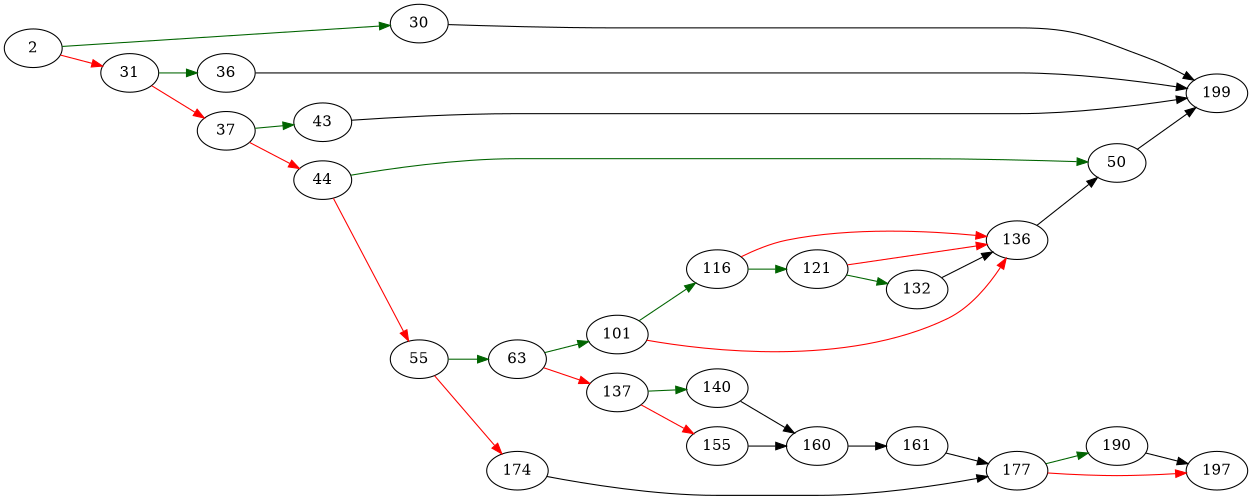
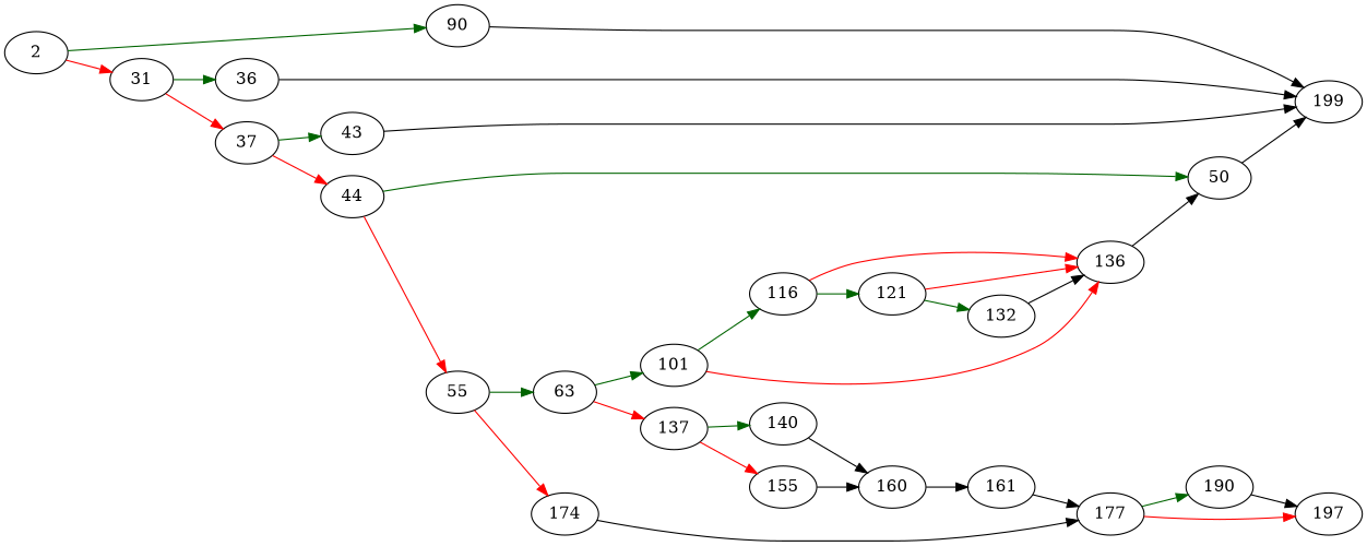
  strict digraph {
    rankdir=LR
    2 [entry=true]
-   30
+   30 [label=90]
    31
    199
    36
    37
    43
    44
    50
    55
    63
    174
    101
    137
    177
    116
    136
    140
    155
    190
    197
    121
    160
    132
    161
    2 -> 30 [color=darkgreen cond=true]
    2 -> 31 [color=red cond=false]
    30 -> 199
    31 -> 36 [color=darkgreen cond=true]
    31 -> 37 [color=red cond=false]
    36 -> 199
    37 -> 43 [color=darkgreen cond=true]
    37 -> 44 [color=red cond=false]
    43 -> 199
    44 -> 50 [color=darkgreen cond=true]
    44 -> 55 [color=red cond=false]
    50 -> 199
    55 -> 63 [color=darkgreen cond=true]
    55 -> 174 [color=red cond=false]
    63 -> 101 [color=darkgreen cond=true]
    63 -> 137 [color=red cond=false]
    174 -> 177
    101 -> 116 [color=darkgreen cond=true]
    101 -> 136 [color=red cond=false]
    137 -> 140 [color=darkgreen cond=true]
    137 -> 155 [color=red cond=false]
    177 -> 190 [color=darkgreen cond=true]
    177 -> 197 [color=red cond=false]
    116 -> 136 [color=red cond=false]
    116 -> 121 [color=darkgreen cond=true]
    136 -> 50
    140 -> 160
    155 -> 160
    190 -> 197
    121 -> 136 [color=red cond=false]
    121 -> 132 [color=darkgreen cond=true]
    160 -> 161
    132 -> 136
    161 -> 177
  }
